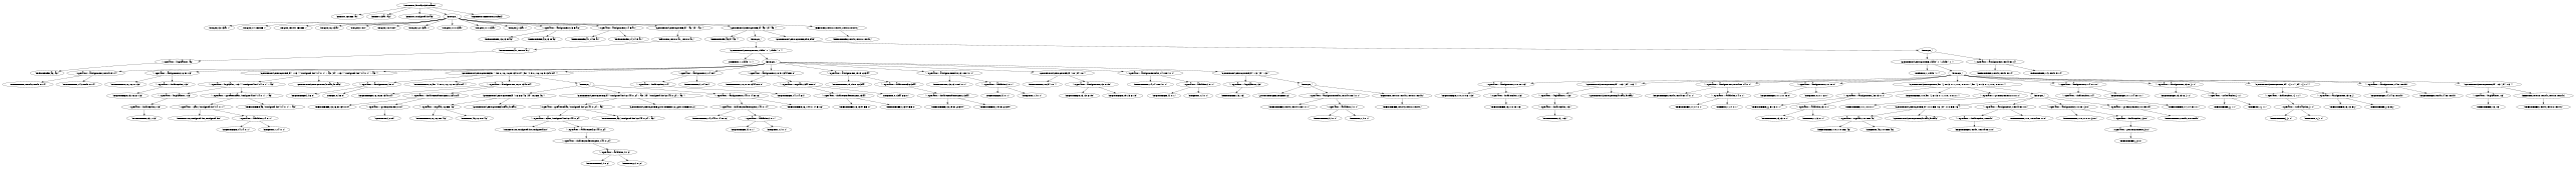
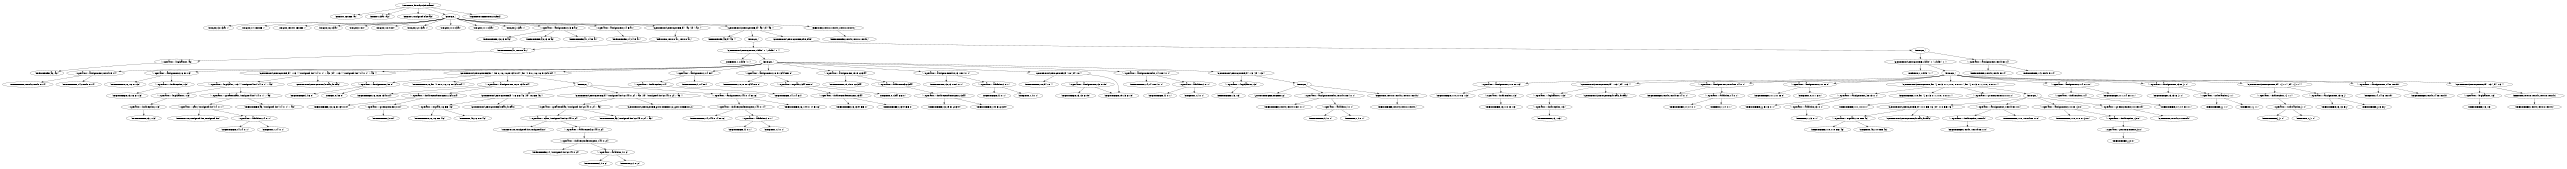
  digraph {
    n1 [label="(METHOD,do_rfc1035_name)"]
    n2 [label="(PARAM,_BYTE *a1)"]
    n3 [label="(PARAM,char *a2)"]
-   n4 [label="(PARAM,unsigned int a3)"]
+   n4 [label="(PARAM,unsigned else a3)"]
    n5 [label="(BLOCK,,)"]
    n6 [label="(METHOD_RETURN,__cdecl)"]
    n7 [label="(LOCAL,v3: char *)"]
    n8 [label="(LOCAL,v4: _BYTE *)"]
    n9 [label="(LOCAL,result: _BYTE *)"]
    n10 [label="(LOCAL,v6: char)"]
    n11 [label="(LOCAL,i: int)"]
    n12 [label="(LOCAL,v8: bool)"]
    n13 [label="(LOCAL,v2: char *)"]
    n14 [label="(LOCAL,v10: char)"]
    n15 [label="(LOCAL,v11: char)"]
    n16 [label="(LOCAL,j: char *)"]
    n17 [label="(<operator>.assignment,v3 = a2)"]
    n18 [label="(<operator>.assignment,v4 = a1)"]
    n19 [label="(CONTROL_STRUCTURE,if ( !a2 ),if ( !a2 ))"]
    n20 [label="(CONTROL_STRUCTURE,if ( a3 ),if ( a3 ))"]
    n21 [label="(RETURN,return result;,return result;)"]
    n22 [label="(IDENTIFIER,v3,v3 = a2)"]
    n23 [label="(IDENTIFIER,a2,v3 = a2)"]
    n24 [label="(IDENTIFIER,v4,v4 = a1)"]
    n25 [label="(IDENTIFIER,a1,v4 = a1)"]
    n26 [label="(RETURN,return a1;,return a1;)"]
    n27 [label="(IDENTIFIER,a3,if ( a3 ))"]
    n28 [label="(BLOCK,,)"]
    n29 [label="(CONTROL_STRUCTURE,else,else)"]
    n30 [label="(IDENTIFIER,result,return result;)"]
    n31 [label="(<operator>.logicalNot,!a2)"]
    n32 [label="(IDENTIFIER,a2,!a2)"]
    n33 [label="(IDENTIFIER,a1,return a1;)"]
    n34 [label="(CONTROL_STRUCTURE,while ( 1 ),while ( 1 ))"]
    n35 [label="(BLOCK,,)"]
    n36 [label="(LITERAL,1,while ( 1 ))"]
    n37 [label="(BLOCK,,)"]
    n38 [label="(<operator>.assignment,result = v4)"]
    n39 [label="(<operator>.assignment,v6 = *v3)"]
    n40 [label="(CONTROL_STRUCTURE,if ( !*v3 || (unsigned int)(v4 + 1) > a3 ),if ( !*v3 || (unsigned int)(v4 + 1) > a3 ))"]
    n41 [label="(CONTROL_STRUCTURE,for ( i = 0; v6; v6 = v3[++i] ),for ( i = 0; v6; v6 = v3[++i] ))"]
    n42 [label="(<operator>.assignment,*v4 = i)"]
    n43 [label="(<operator>.assignment,v8 = v3[i] == 0)"]
    n44 [label="(<operator>.assignment,v9 = &v3[i])"]
    n45 [label="(<operator>.assignmentPlus,v3 += i + 1)"]
    n46 [label="(CONTROL_STRUCTURE,if ( v8 ),if ( v8 ))"]
    n47 [label="(<operator>.assignmentPlus,v4 += i + 1)"]
    n48 [label="(CONTROL_STRUCTURE,if ( !v3 ),if ( !v3 ))"]
    n49 [label="(IDENTIFIER,result,result = v4)"]
    n50 [label="(IDENTIFIER,v4,result = v4)"]
    n51 [label="(IDENTIFIER,v6,v6 = *v3)"]
    n52 [label="(<operator>.indirection,*v3)"]
    n53 [label="(<operator>.logicalOr,!*v3 || (unsigned int)(v4 + 1) > a3)"]
    n54 [label="(CONTROL_STRUCTURE,break;,break;)"]
    n55 [label="(<operator>.assignment,i = 0)"]
    n56 [label="(IDENTIFIER,v6,for ( i = 0; v6; v6 = v3[++i] ))"]
    n57 [label="(<operator>.assignment,v6 = v3[++i])"]
    n58 [label="(BLOCK,,)"]
    n59 [label="(<operator>.indirection,*v4)"]
    n60 [label="(IDENTIFIER,i,*v4 = i)"]
    n61 [label="(IDENTIFIER,v8,v8 = v3[i] == 0)"]
    n62 [label="(<operator>.equals,v3[i] == 0)"]
    n63 [label="(IDENTIFIER,v9,v9 = &v3[i])"]
    n64 [label="(<operator>.addressOf,&v3[i])"]
    n65 [label="(IDENTIFIER,v3,v3 += i + 1)"]
    n66 [label="(<operator>.addition,i + 1)"]
    n67 [label="(IDENTIFIER,v8,if ( v8 ))"]
    n68 [label="(<operator>.assignment,v3 = v9)"]
    n69 [label="(IDENTIFIER,v4,v4 += i + 1)"]
    n70 [label="(<operator>.addition,i + 1)"]
    n71 [label="(<operator>.logicalNot,!v3)"]
    n72 [label="(BLOCK,,)"]
    n73 [label="(IDENTIFIER,v3,v6 = *v3)"]
    n74 [label="(<operator>.logicalNot,!*v3)"]
    n75 [label="(<operator>.greaterThan,(unsigned int)(v4 + 1) > a3)"]
    n76 [label="(<operator>.indirection,*v3)"]
    n77 [label="(<operator>.cast,(unsigned int)(v4 + 1))"]
    n78 [label="(IDENTIFIER,a3,(unsigned int)(v4 + 1) > a3)"]
    n79 [label="(IDENTIFIER,v3,!*v3)"]
    n80 [label="(UNKNOWN,unsigned int,unsigned int)"]
    n81 [label="(<operator>.addition,v4 + 1)"]
    n82 [label="(IDENTIFIER,v4,v4 + 1)"]
    n83 [label="(LITERAL,1,v4 + 1)"]
    n84 [label="(IDENTIFIER,i,i = 0)"]
    n85 [label="(LABEL,0,i = 0)"]
    n86 [label="(IDENTIFIER,v6,v6 = v3[++i])"]
    n87 [label="(<operator>.indirectIndexAccess,v3[++i])"]
    n88 [label="(CONTROL_STRUCTURE,if ( v6 == 46 ),if ( v6 == 46 ))"]
    n89 [label="(CONTROL_STRUCTURE,if ( (unsigned int)&v4[i + 2] > a3 ),if ( (unsigned int)&v4[i + 2] > a3 ))"]
    n90 [label="(<operator>.assignment,v4[i + 1] = v6)"]
    n91 [label="(IDENTIFIER,v3,v6 = v3[++i])"]
    n92 [label="(<operator>.preIncrement,++i)"]
-   n93 [label="(CONTROL,i,++i)"]
+   n93 [label="(IDENTIFIER,i,++i)"]
    n94 [label="(<operator>.equals,v6 == 46)"]
    n95 [label="(CONTROL_STRUCTURE,break;,break;)"]
    n96 [label="(<operator>.greaterThan,(unsigned int)&v4[i + 2] > a3)"]
    n97 [label="(CONTROL_STRUCTURE,goto LABEL_12;,goto LABEL_12;)"]
    n98 [label="(<operator>.indirectIndexAccess,v4[i + 1])"]
    n99 [label="(IDENTIFIER,v6,v4[i + 1] = v6)"]
    n100 [label="(IDENTIFIER,v6,v6 == 46)"]
    n101 [label="(LITERAL,46,v6 == 46)"]
    n102 [label="(<operator>.cast,(unsigned int)&v4[i + 2])"]
    n103 [label="(IDENTIFIER,a3,(unsigned int)&v4[i + 2] > a3)"]
    n104 [label="(UNKNOWN,unsigned int,unsigned int)"]
    n105 [label="(<operator>.addressOf,&v4[i + 2])"]
    n106 [label="(<operator>.indirectIndexAccess,v4[i + 2])"]
+   n107 [label="(IDENTIFIER,v4,(unsigned int)&v4[i + 2])"]
    n108 [label="(<operator>.addition,i + 2)"]
    n109 [label="(IDENTIFIER,i,i + 2)"]
    n110 [label="(LITERAL,2,i + 2)"]
    n111 [label="(IDENTIFIER,v4,v4[i + 1] = v6)"]
    n112 [label="(<operator>.addition,i + 1)"]
    n113 [label="(IDENTIFIER,i,i + 1)"]
    n114 [label="(LITERAL,1,i + 1)"]
    n115 [label="(IDENTIFIER,v4,*v4 = i)"]
    n116 [label="(<operator>.indirectIndexAccess,v3[i])"]
    n117 [label="(LITERAL,0,v3[i] == 0)"]
    n118 [label="(IDENTIFIER,v3,v3[i] == 0)"]
    n119 [label="(IDENTIFIER,i,v3[i] == 0)"]
    n120 [label="(<operator>.indirectIndexAccess,v3[i])"]
    n121 [label="(IDENTIFIER,v3,v9 = &v3[i])"]
    n122 [label="(IDENTIFIER,i,v9 = &v3[i])"]
    n123 [label="(IDENTIFIER,i,i + 1)"]
    n124 [label="(LITERAL,1,i + 1)"]
    n125 [label="(IDENTIFIER,v3,v3 = v9)"]
    n126 [label="(IDENTIFIER,v9,v3 = v9)"]
    n127 [label="(IDENTIFIER,i,i + 1)"]
    n128 [label="(LITERAL,1,i + 1)"]
    n129 [label="(IDENTIFIER,v3,!v3)"]
    n130 [label="(JUMP_TARGET,LABEL_12)"]
    n131 [label="(<operator>.assignmentPlus,result += i + 1)"]
    n132 [label="(RETURN,return result;,return result;)"]
    n133 [label="(IDENTIFIER,result,result += i + 1)"]
    n134 [label="(<operator>.addition,i + 1)"]
    n135 [label="(IDENTIFIER,result,return result;)"]
    n136 [label="(IDENTIFIER,i,i + 1)"]
    n137 [label="(LITERAL,1,i + 1)"]
    n138 [label="(CONTROL_STRUCTURE,while ( 1 ),while ( 1 ))"]
    n139 [label="(<operator>.assignment,result = v4)"]
    n140 [label="(LITERAL,1,while ( 1 ))"]
    n141 [label="(BLOCK,,)"]
    n142 [label="(IDENTIFIER,result,result = v4)"]
    n143 [label="(IDENTIFIER,v4,result = v4)"]
    n144 [label="(<operator>.assignment,v10 = *v3)"]
    n145 [label="(CONTROL_STRUCTURE,if ( !*v3 ),if ( !*v3 ))"]
    n146 [label="(<operator>.assignment,result = v4 + 1)"]
    n147 [label="(<operator>.assignment,v11 = 0)"]
    n148 [label="(CONTROL_STRUCTURE,for ( j = v3 + 1; v10; ++v11 ),for ( j = v3 + 1; v10; ++v11 ))"]
    n149 [label="(<operator>.assignment,*v4 = v11)"]
    n150 [label="(<operator>.assignment,v3 = j - 1)"]
    n151 [label="(CONTROL_STRUCTURE,if ( *(j - 1) ),if ( *(j - 1) ))"]
    n152 [label="(<operator>.assignment,v4 = result)"]
    n153 [label="(CONTROL_STRUCTURE,if ( !v3 ),if ( !v3 ))"]
    n154 [label="(IDENTIFIER,v10,v10 = *v3)"]
    n155 [label="(<operator>.indirection,*v3)"]
    n156 [label="(<operator>.logicalNot,!*v3)"]
    n157 [label="(CONTROL_STRUCTURE,break;,break;)"]
    n158 [label="(IDENTIFIER,result,result = v4 + 1)"]
    n159 [label="(<operator>.addition,v4 + 1)"]
    n160 [label="(IDENTIFIER,v11,v11 = 0)"]
    n161 [label="(LITERAL,0,v11 = 0)"]
    n162 [label="(<operator>.assignment,j = v3 + 1)"]
    n163 [label="(IDENTIFIER,v10,for ( j = v3 + 1; v10; ++v11 ))"]
    n164 [label="(<operator>.preIncrement,++v11)"]
    n165 [label="(BLOCK,,)"]
    n166 [label="(<operator>.indirection,*v4)"]
    n167 [label="(IDENTIFIER,v11,*v4 = v11)"]
    n168 [label="(IDENTIFIER,v3,v3 = j - 1)"]
    n169 [label="(<operator>.subtraction,j - 1)"]
    n170 [label="(<operator>.indirection,*(j - 1))"]
    n171 [label="(<operator>.assignment,v3 = j)"]
-   n172 [label="(IDENTIFIER,v4,v4 = result)"]
+   n172 [label="(LITERAL,v4,v4 = result)"]
    n173 [label="(IDENTIFIER,result,v4 = result)"]
    n174 [label="(<operator>.logicalNot,!v3)"]
    n175 [label="(RETURN,return result;,return result;)"]
    n176 [label="(IDENTIFIER,v3,v10 = *v3)"]
    n177 [label="(<operator>.indirection,*v3)"]
    n178 [label="(IDENTIFIER,v3,!*v3)"]
    n179 [label="(IDENTIFIER,v4,v4 + 1)"]
    n180 [label="(LITERAL,1,v4 + 1)"]
    n181 [label="(IDENTIFIER,j,j = v3 + 1)"]
    n182 [label="(<operator>.addition,v3 + 1)"]
    n183 [label="(IDENTIFIER,v11,++v11)"]
    n184 [label="(CONTROL_STRUCTURE,if ( v10 == 46 ),if ( v10 == 46 ))"]
    n185 [label="(<operator>.assignment,*result = v10)"]
    n186 [label="(<operator>.assignment,v10 = *j++)"]
    n187 [label="(<operator>.preIncrement,++result)"]
-   n188 [label="(IDENTIFIER,v3,v3 + 1)"]
    n189 [label="(LITERAL,1,v3 + 1)"]
    n190 [label="(<operator>.equals,v10 == 46)"]
    n191 [label="(CONTROL_STRUCTURE,break;,break;)"]
    n192 [label="(<operator>.indirection,*result)"]
    n193 [label="(IDENTIFIER,v10,*result = v10)"]
    n194 [label="(IDENTIFIER,v10,v10 = *j++)"]
    n195 [label="(<operator>.indirection,*j++)"]
-   n196 [label="(IDENTIFIER,result,++result)"]
+   n196 [label="(CONTROL,result,++result)"]
    n197 [label="(IDENTIFIER,v10,v10 == 46)"]
    n198 [label="(LITERAL,46,v10 == 46)"]
    n199 [label="(IDENTIFIER,result,*result = v10)"]
    n200 [label="(<operator>.postIncrement,j++)"]
    n201 [label="(IDENTIFIER,j,j++)"]
    n202 [label="(IDENTIFIER,v4,*v4 = v11)"]
    n203 [label="(IDENTIFIER,j,j - 1)"]
    n204 [label="(LITERAL,1,j - 1)"]
    n205 [label="(<operator>.subtraction,j - 1)"]
    n206 [label="(IDENTIFIER,v3,v3 = j)"]
    n207 [label="(IDENTIFIER,j,v3 = j)"]
    n208 [label="(IDENTIFIER,j,j - 1)"]
    n209 [label="(LITERAL,1,j - 1)"]
    n210 [label="(IDENTIFIER,v3,!v3)"]
    n211 [label="(IDENTIFIER,result,return result;)"]
    n1 -> n2
    n1 -> n3
    n1 -> n4
    n1 -> n5
    n1 -> n6
    n5 -> n7
    n5 -> n8
    n5 -> n9
    n5 -> n10
    n5 -> n11
    n5 -> n12
    n5 -> n13
    n5 -> n14
    n5 -> n15
    n5 -> n16
    n5 -> n17
    n5 -> n18
    n5 -> n19
    n5 -> n20
    n5 -> n21
    n17 -> n22
    n17 -> n23
    n18 -> n24
-   n18 -> n25
+   n17 -> n25
    n19 -> n26
    n20 -> n27
    n20 -> n28
    n20 -> n29
    n21 -> n30
    n26 -> n33
    n28 -> n34
    n29 -> n35
    n31 -> n32
    n33 -> n31
    n34 -> n36
    n34 -> n37
    n35 -> n138
    n35 -> n139
    n37 -> n38
    n37 -> n39
    n37 -> n40
    n37 -> n41
    n37 -> n42
    n37 -> n43
    n37 -> n44
    n37 -> n45
    n37 -> n46
    n37 -> n47
    n37 -> n48
    n38 -> n49
    n38 -> n50
    n39 -> n51
    n39 -> n52
    n40 -> n53
    n40 -> n54
    n41 -> n55
    n41 -> n56
    n41 -> n57
    n41 -> n58
    n42 -> n59
    n42 -> n60
    n43 -> n61
    n43 -> n62
    n44 -> n63
    n44 -> n64
    n45 -> n65
    n45 -> n66
    n46 -> n67
-   n46 -> n68
+   n46 -> n126
    n47 -> n69
    n47 -> n70
    n48 -> n71
    n48 -> n72
    n52 -> n73
    n53 -> n74
    n53 -> n75
    n55 -> n84
    n55 -> n85
    n57 -> n86
    n57 -> n87
    n58 -> n88
    n58 -> n89
    n58 -> n90
    n59 -> n115
    n62 -> n116
    n62 -> n117
    n64 -> n120
    n66 -> n123
    n66 -> n124
    n68 -> n125
    n68 -> n126
    n70 -> n127
    n70 -> n128
    n71 -> n129
    n72 -> n130
    n72 -> n131
    n72 -> n132
    n74 -> n76
    n75 -> n77
    n75 -> n78
    n76 -> n79
    n77 -> n80
    n77 -> n81
    n81 -> n82
    n81 -> n83
    n87 -> n91
    n87 -> n92
    n88 -> n94
    n88 -> n95
    n89 -> n96
    n89 -> n97
    n90 -> n98
    n90 -> n99
    n92 -> n93
    n94 -> n100
    n94 -> n101
    n96 -> n102
    n96 -> n103
    n98 -> n111
    n98 -> n112
    n102 -> n104
    n102 -> n105
    n105 -> n106
+   n106 -> n107
    n106 -> n108
    n108 -> n109
    n108 -> n110
    n112 -> n113
    n112 -> n114
    n116 -> n118
    n116 -> n119
    n120 -> n121
    n120 -> n122
    n131 -> n133
    n131 -> n134
    n132 -> n135
    n134 -> n136
    n134 -> n137
    n138 -> n140
    n138 -> n141
    n139 -> n142
    n139 -> n143
    n141 -> n144
    n141 -> n145
    n141 -> n146
    n141 -> n147
    n141 -> n148
    n141 -> n149
    n141 -> n150
    n141 -> n151
    n141 -> n152
    n141 -> n153
    n144 -> n154
    n144 -> n155
    n145 -> n156
    n145 -> n157
    n146 -> n158
    n146 -> n159
    n147 -> n160
    n147 -> n161
    n148 -> n162
    n148 -> n163
    n148 -> n164
    n148 -> n165
    n149 -> n166
    n149 -> n167
    n150 -> n168
    n150 -> n169
    n151 -> n170
    n151 -> n171
    n152 -> n172
    n152 -> n173
    n153 -> n174
    n153 -> n175
    n155 -> n176
    n156 -> n177
    n159 -> n179
    n159 -> n180
    n162 -> n181
    n162 -> n182
    n164 -> n183
    n165 -> n184
    n165 -> n185
    n165 -> n186
    n165 -> n187
    n166 -> n202
    n169 -> n203
    n169 -> n204
    n170 -> n205
    n171 -> n206
    n171 -> n207
    n174 -> n210
    n175 -> n211
    n177 -> n178
-   n182 -> n188
    n182 -> n189
    n184 -> n190
    n184 -> n191
    n185 -> n192
    n185 -> n193
    n186 -> n194
    n186 -> n195
    n187 -> n196
    n190 -> n197
    n190 -> n198
    n192 -> n199
    n195 -> n200
    n200 -> n201
    n205 -> n208
    n205 -> n209
  }
